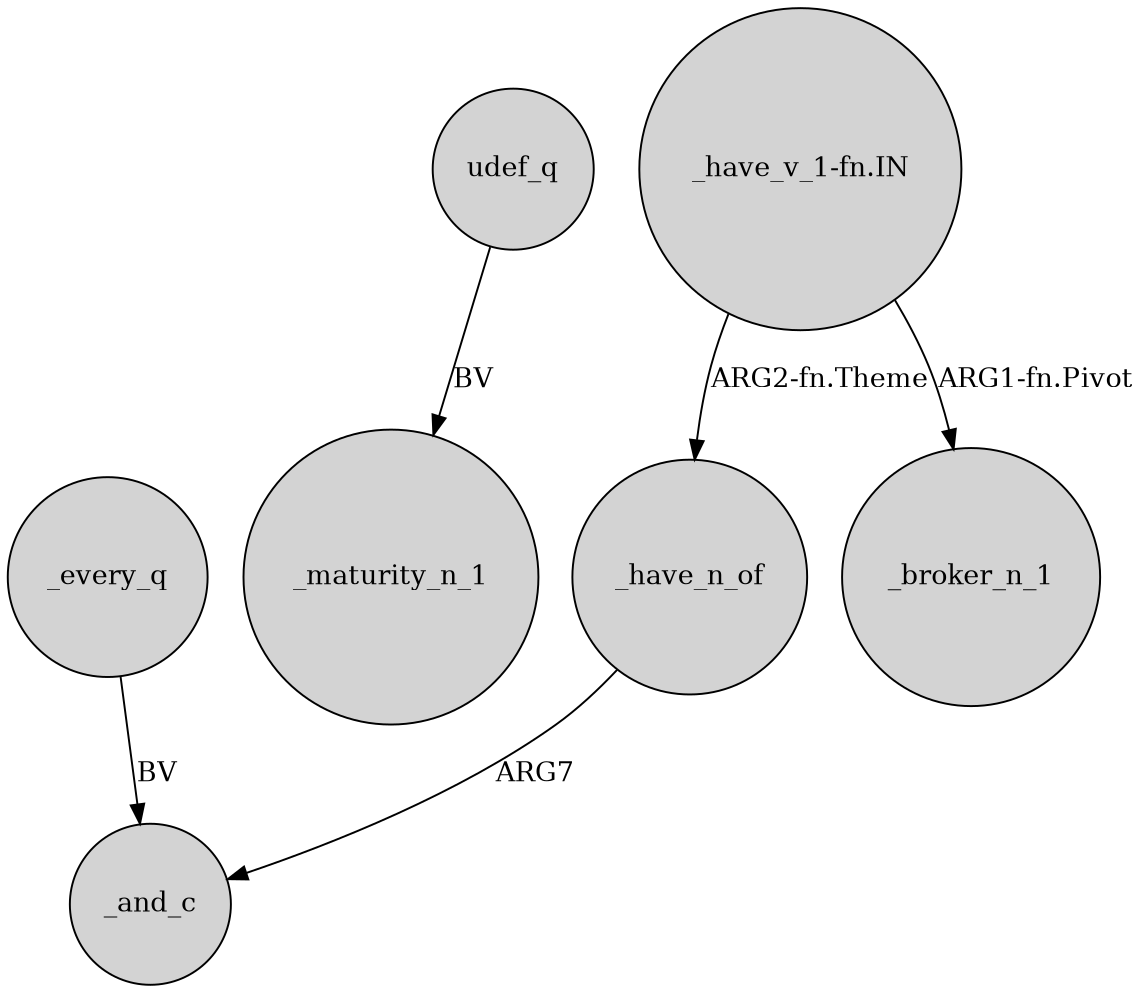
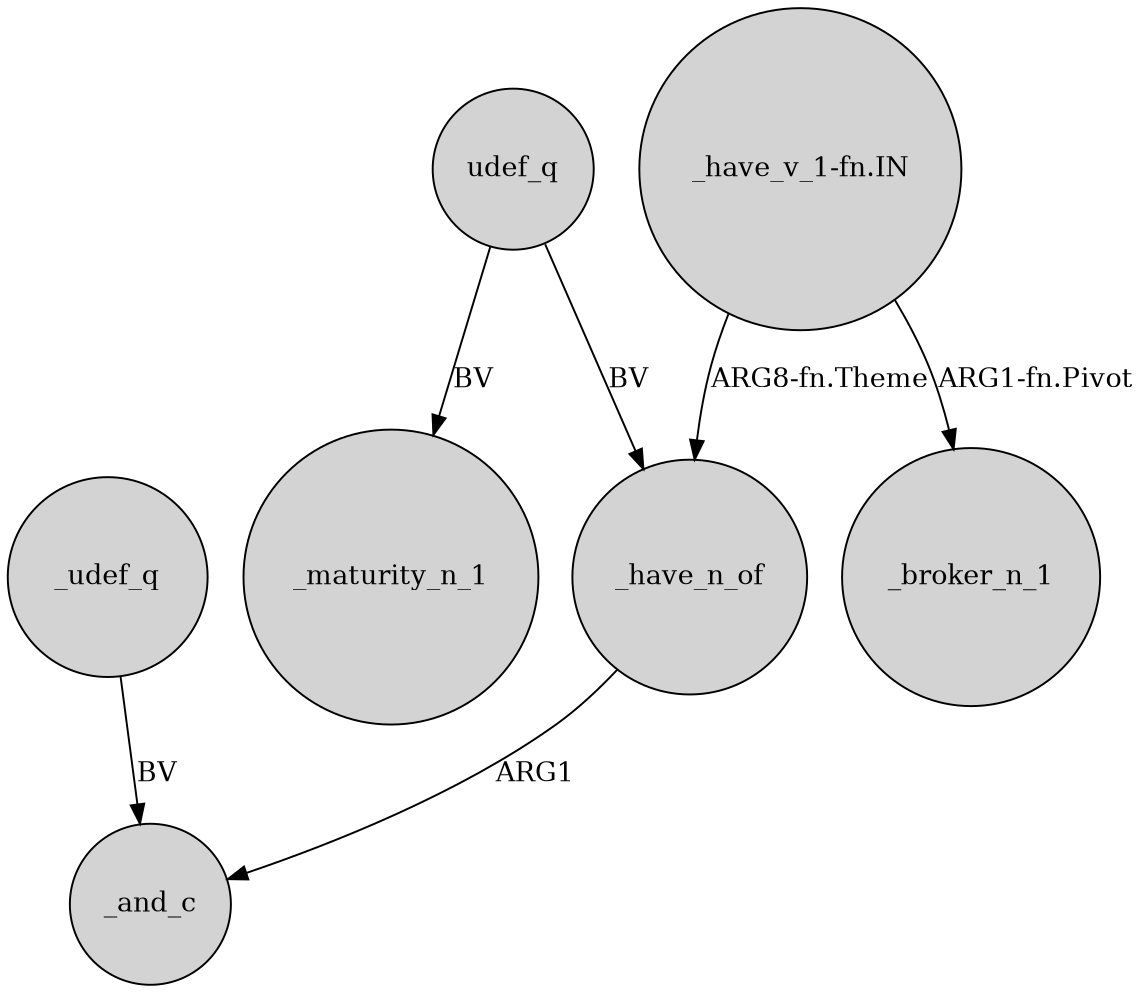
  digraph {
    node [shape=circle style=filled]
-   _every_q
+   _every_q [label=_udef_q]
    _and_c
    n3 [label=_have_n_of]
    udef_q
    _maturity_n_1
    "_have_v_1-fn.IN"
    _broker_n_1
    _every_q -> _and_c [label=BV]
-   n3 -> _and_c [label=ARG7]
+   n3 -> _and_c [label=ARG1]
+   udef_q -> n3 [label=BV]
    udef_q -> _maturity_n_1 [label=BV]
-   "_have_v_1-fn.IN" -> n3 [label="ARG2-fn.Theme"]
+   "_have_v_1-fn.IN" -> n3 [label="ARG8-fn.Theme"]
    "_have_v_1-fn.IN" -> _broker_n_1 [label="ARG1-fn.Pivot"]
  }
